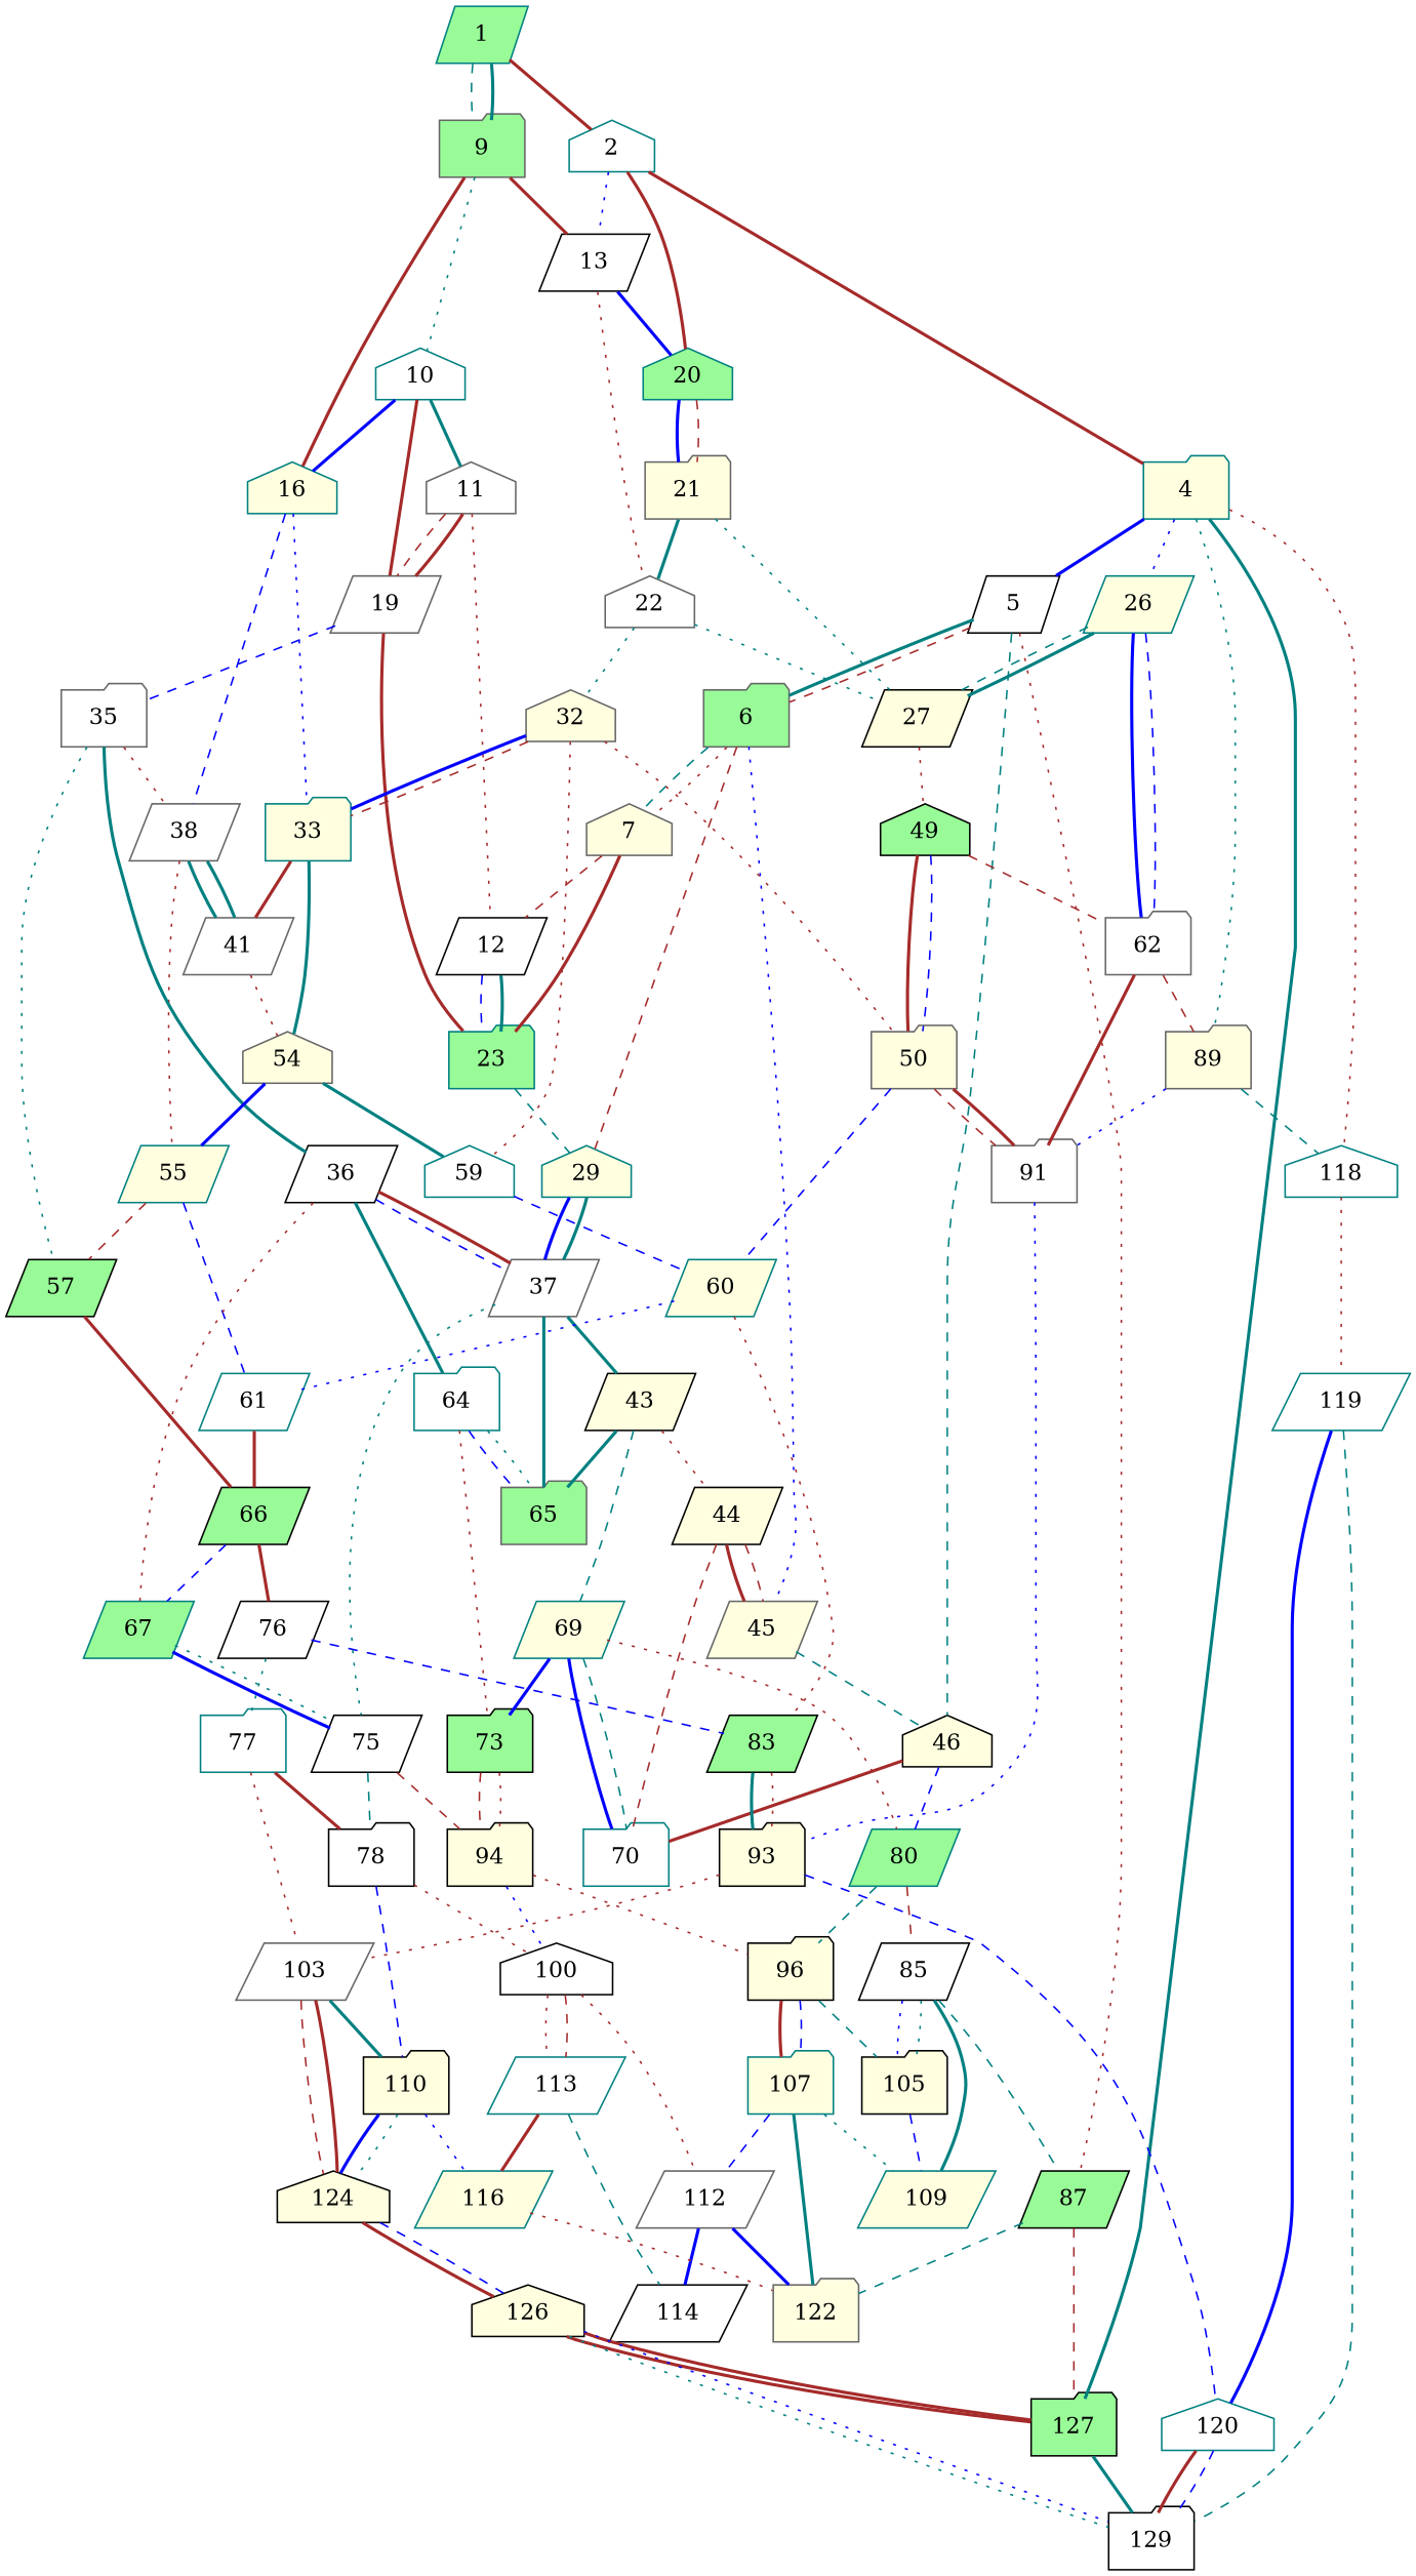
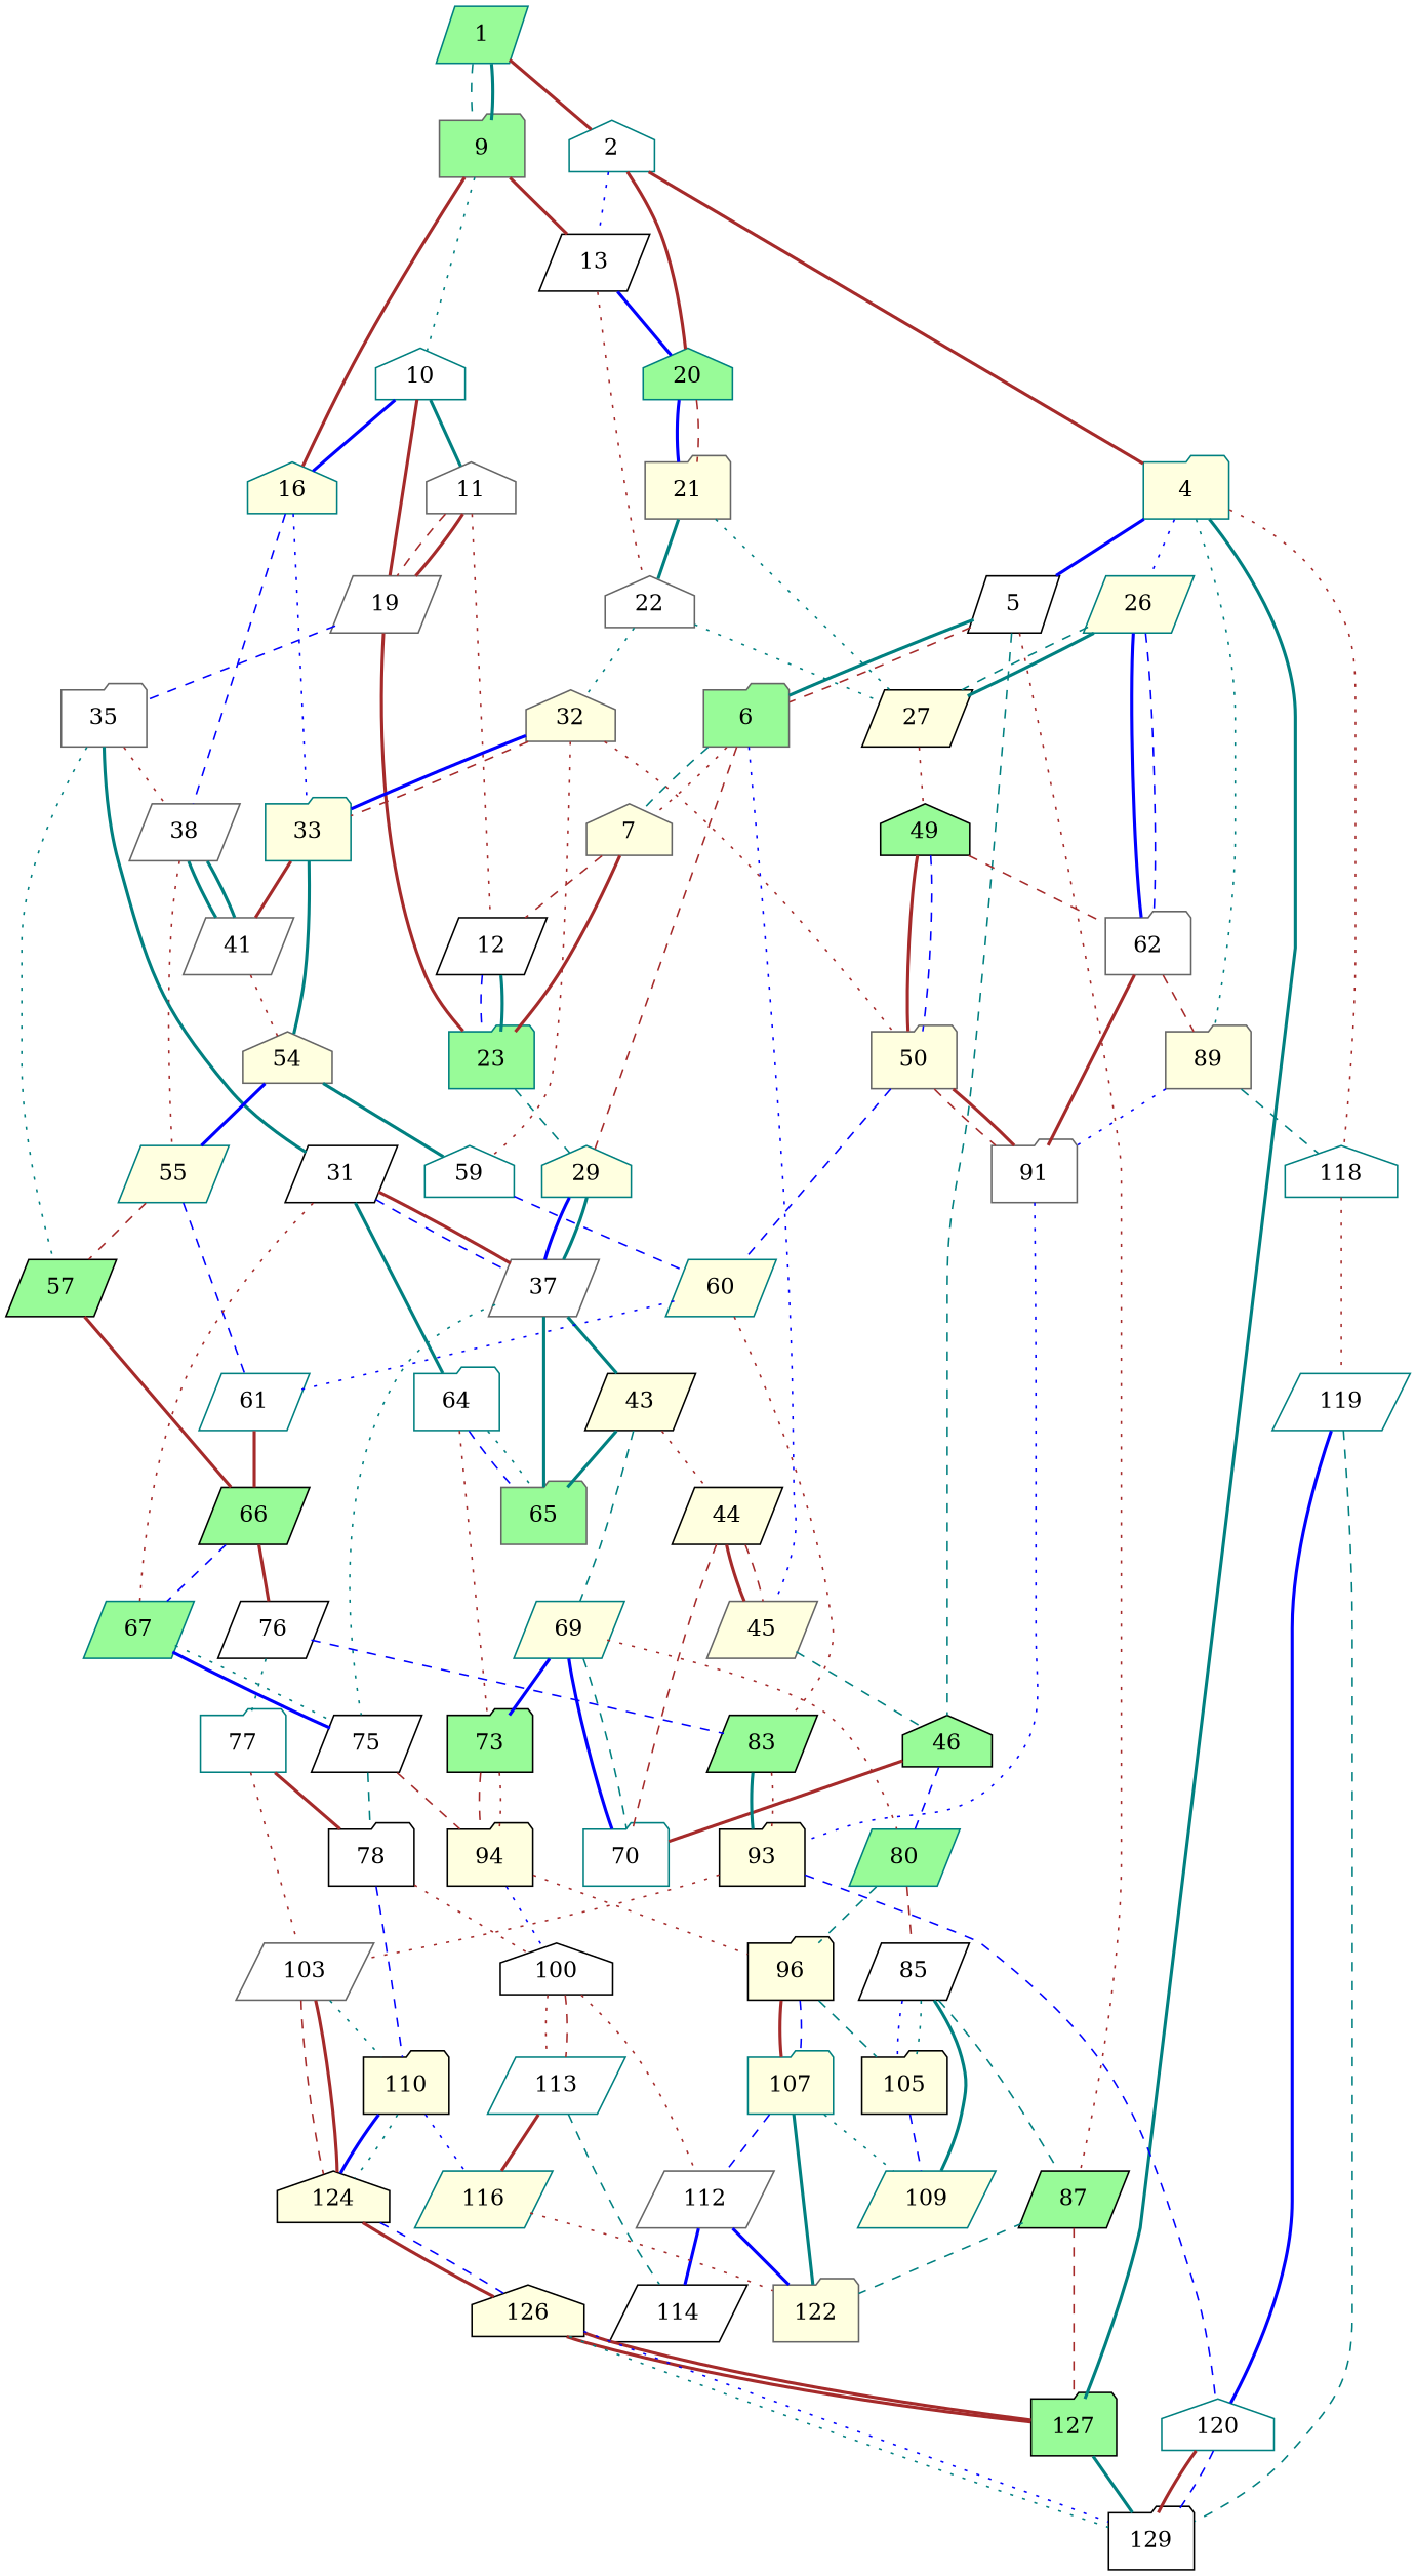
  graph {
    node [color=black fillcolor=white shape=parallelogram style=filled]
    edge [color=brown style=bold]
    1 [color=teal fillcolor=palegreen]
    2 [color=teal shape=house super="+3"]
    9 [color=gray40 fillcolor=palegreen shape=folder super="+15"]
    4 [color=teal fillcolor=lightyellow shape=folder super="+88"]
    13 [super="+14"]
    20 [color=teal fillcolor=palegreen shape=house]
    10 [color=teal shape=house super="+18"]
    16 [color=teal fillcolor=lightyellow shape=house super="+17"]
    5
    26 [color=teal fillcolor=lightyellow]
    89 [color=gray40 fillcolor=lightyellow shape=folder super="+106"]
    118 [color=teal shape=house super="+121"]
    127 [fillcolor=palegreen shape=folder super="+131"]
    22 [color=gray40 shape=house super="+31"]
    21 [color=gray40 fillcolor=lightyellow shape=folder]
    6 [color=gray40 fillcolor=palegreen shape=folder super="+30"]
-   46 [fillcolor=lightyellow shape=house super="+47"]
+   46 [fillcolor=palegreen shape=house super="+47"]
    87 [fillcolor=palegreen super="+128"]
    27 [fillcolor=lightyellow super="+28"]
    62 [color=gray40 shape=folder super="+90"]
    91 [color=gray40 shape=folder super="+92"]
    119 [color=teal super="+125"]
    129 [shape=folder super="+130"]
    7 [color=gray40 fillcolor=lightyellow shape=house super="+8"]
    29 [color=teal fillcolor=lightyellow shape=house]
    45 [color=gray40 fillcolor=lightyellow super="+48"]
    70 [color=teal shape=folder]
    80 [color=teal fillcolor=palegreen super="+81"]
    122 [color=gray40 fillcolor=lightyellow shape=folder super="+123"]
    12
    23 [color=teal fillcolor=palegreen shape=folder super="+25"]
    37 [color=gray40 super="+42"]
    11 [color=gray40 shape=house]
    19 [color=gray40 super="+24"]
    33 [color=teal fillcolor=lightyellow shape=folder super="+34"]
    38 [color=gray40 super="+39"]
    35 [color=gray40 shape=folder super="+40"]
    32 [color=gray40 fillcolor=lightyellow shape=house super="+52"]
    41 [color=gray40]
    54 [color=gray40 fillcolor=lightyellow shape=house super="+58"]
    55 [color=teal fillcolor=lightyellow super="+56"]
-   36 [super="+63"]
+   36 [super="+63" label=31]
    57 [fillcolor=palegreen]
    49 [fillcolor=palegreen shape=house]
    50 [color=gray40 fillcolor=lightyellow shape=folder super="+51"]
    59 [color=teal shape=house]
    43 [fillcolor=lightyellow super="+68"]
    65 [color=gray40 fillcolor=palegreen shape=folder]
    75 [super="+79"]
    60 [color=teal fillcolor=lightyellow super="+82"]
    64 [color=teal shape=folder super="+72"]
    67 [color=teal fillcolor=palegreen]
    66 [fillcolor=palegreen super="+71"]
    73 [fillcolor=palegreen shape=folder]
    44 [fillcolor=lightyellow super="+53"]
    69 [color=teal fillcolor=lightyellow super="+74"]
    61 [color=teal]
    85 [super="+86"]
    96 [fillcolor=lightyellow shape=folder super="+97"]
    83 [fillcolor=palegreen]
    93 [fillcolor=lightyellow shape=folder super="+102"]
    76 [super="+84"]
    94 [fillcolor=lightyellow shape=folder super="+95"]
    78 [shape=folder super="+99"]
    77 [color=teal shape=folder super="+98"]
    100 [shape=house super="+101"]
    110 [fillcolor=lightyellow shape=folder super="+111"]
    103 [color=gray40 super="+104"]
    124 [fillcolor=lightyellow shape=house]
    112 [color=gray40 super="+115"]
    113 [color=teal super="+117"]
    116 [color=teal fillcolor=lightyellow]
    105 [fillcolor=lightyellow shape=folder]
    109 [color=teal fillcolor=lightyellow]
    107 [color=teal fillcolor=lightyellow shape=folder super="+108"]
    120 [color=teal shape=house]
    114
    126 [fillcolor=lightyellow shape=house]
    1 -- 2
    1 -- 9 [color=teal style=dashed]
    1 -- 9 [color=teal]
    2 -- 4
    2 -- 13 [color=blue style=dotted]
    2 -- 20
    9 -- 13
    9 -- 10 [color=teal style=dotted]
    9 -- 16
    4 -- 5 [color=blue]
    4 -- 26 [color=blue style=dotted]
    4 -- 89 [color=teal style=dotted]
    4 -- 118 [style=dotted]
    4 -- 127 [color=teal]
    13 -- 20 [color=blue]
    13 -- 22 [style=dotted]
    20 -- 21 [color=blue]
    20 -- 21 [style=dashed]
    10 -- 16 [color=blue]
    10 -- 11 [color=teal]
    10 -- 19
    16 -- 33 [color=blue style=dotted]
    16 -- 38 [color=blue style=dashed]
    5 -- 6 [color=teal]
    5 -- 6 [style=dashed]
    5 -- 46 [color=teal style=dashed]
    5 -- 87 [style=dotted]
    26 -- 27 [color=teal style=dashed]
    26 -- 27 [color=teal]
    26 -- 62 [color=blue]
    26 -- 62 [color=blue style=dashed]
    89 -- 118 [color=teal style=dashed]
    89 -- 91 [color=blue style=dotted]
    118 -- 119 [style=dotted weight=2]
    127 -- 129 [color=teal]
    22 -- 27 [color=teal style=dotted]
    22 -- 32 [color=teal style=dotted]
    21 -- 22 [color=teal]
    21 -- 27 [color=teal style=dotted]
    6 -- 7 [color=teal style=dashed]
    6 -- 7 [style=dotted]
    6 -- 29 [style=dashed]
    6 -- 45 [color=blue style=dotted]
    46 -- 70
    46 -- 80 [color=blue style=dashed]
    87 -- 127 [style=dashed weight=2]
    87 -- 122 [color=teal style=dashed]
    27 -- 49 [style=dotted]
    62 -- 89 [style=dashed]
    62 -- 91
    91 -- 93 [color=blue style=dotted]
    119 -- 129 [color=teal style=dashed]
    119 -- 120 [color=blue]
    7 -- 12 [style=dashed]
    7 -- 23
    29 -- 37 [color=blue]
    29 -- 37 [color=teal]
    45 -- 46 [color=teal style=dashed]
    80 -- 85 [style=dashed]
    80 -- 96 [color=teal style=dashed]
    12 -- 23 [color=blue style=dashed]
    12 -- 23 [color=teal]
    23 -- 29 [color=teal style=dashed]
    37 -- 43 [color=teal]
    37 -- 65 [color=teal]
    37 -- 75 [color=teal style=dotted]
    11 -- 12 [style=dotted]
    11 -- 19 [style=dashed]
    11 -- 19
    19 -- 23
    19 -- 35 [color=blue style=dashed]
    33 -- 41
    33 -- 54 [color=teal]
    38 -- 41 [color=teal]
    38 -- 41 [color=teal]
    38 -- 55 [style=dotted]
    35 -- 38 [style=dotted]
    35 -- 36 [color=teal]
    35 -- 57 [color=teal style=dotted]
    32 -- 33 [color=blue]
    32 -- 33 [style=dashed]
    32 -- 50 [style=dotted]
    32 -- 59 [style=dotted]
    41 -- 54 [style=dotted]
    54 -- 55 [color=blue]
    54 -- 59 [color=teal]
    55 -- 57 [style=dashed]
    55 -- 61 [color=blue style=dashed]
    36 -- 37 [color=blue style=dashed]
    36 -- 37
    36 -- 64 [color=teal]
    36 -- 67 [style=dotted]
    57 -- 66
    49 -- 62 [style=dashed]
    49 -- 50
    49 -- 50 [color=blue style=dashed]
    50 -- 91 [style=dashed]
    50 -- 91
    50 -- 60 [color=blue style=dashed]
    59 -- 60 [color=blue style=dashed]
    43 -- 65 [color=teal]
    43 -- 44 [style=dotted]
    43 -- 69 [color=teal style=dashed]
    75 -- 94 [style=dashed]
    75 -- 78 [color=teal style=dashed]
    60 -- 61 [color=blue style=dotted]
    60 -- 83 [style=dotted]
    64 -- 65 [color=blue style=dashed]
    64 -- 65 [color=teal style=dotted]
    64 -- 73 [style=dotted]
    67 -- 75 [color=blue]
    67 -- 75 [color=teal style=dotted]
    66 -- 67 [color=blue style=dashed]
    66 -- 76
    73 -- 94 [style=dashed]
    73 -- 94 [style=dotted]
    44 -- 45 [weight=2]
    44 -- 45 [style=dashed]
    44 -- 70 [style=dashed]
    69 -- 70 [color=blue]
    69 -- 70 [color=teal style=dashed]
    69 -- 80 [style=dotted]
    69 -- 73 [color=blue]
    61 -- 66
    85 -- 87 [color=teal style=dashed]
    85 -- 105 [color=blue style=dotted]
    85 -- 105 [color=teal style=dotted]
    85 -- 109 [color=teal]
    96 -- 105 [color=teal style=dashed]
    96 -- 107
    96 -- 107 [color=blue style=dashed]
    83 -- 93 [color=teal]
    83 -- 93 [style=dotted]
    93 -- 103 [style=dotted]
    93 -- 120 [color=blue style=dashed]
    76 -- 83 [color=blue style=dashed]
    76 -- 77 [color=teal style=dotted weight=2]
    94 -- 96 [style=dotted]
    94 -- 100 [color=blue style=dotted]
    78 -- 100 [style=dotted]
    78 -- 110 [color=blue style=dashed]
    77 -- 78
    77 -- 103 [style=dotted]
    100 -- 112 [style=dotted]
    100 -- 113 [style=dotted]
    100 -- 113 [style=dashed]
    110 -- 124 [color=blue]
    110 -- 124 [color=teal style=dotted]
    110 -- 116 [color=blue style=dotted]
-   103 -- 110 [color=teal]
+   103 -- 110 [color=teal style=dotted]
    103 -- 124 [style=dashed]
    103 -- 124
    124 -- 126
    124 -- 126 [color=blue style=dashed]
    112 -- 122 [color=blue]
    112 -- 114 [color=blue]
    113 -- 116
    113 -- 114 [color=teal style=dashed weight=2]
    116 -- 122 [style=dotted]
    105 -- 109 [color=blue style=dashed]
    107 -- 122 [color=teal]
    107 -- 112 [color=blue style=dashed]
    107 -- 109 [color=teal style=dotted]
    120 -- 129
    120 -- 129 [color=blue style=dashed]
    126 -- 127
    126 -- 127
    126 -- 129 [color=teal style=dotted]
    126 -- 129 [color=blue style=dotted]
  }
